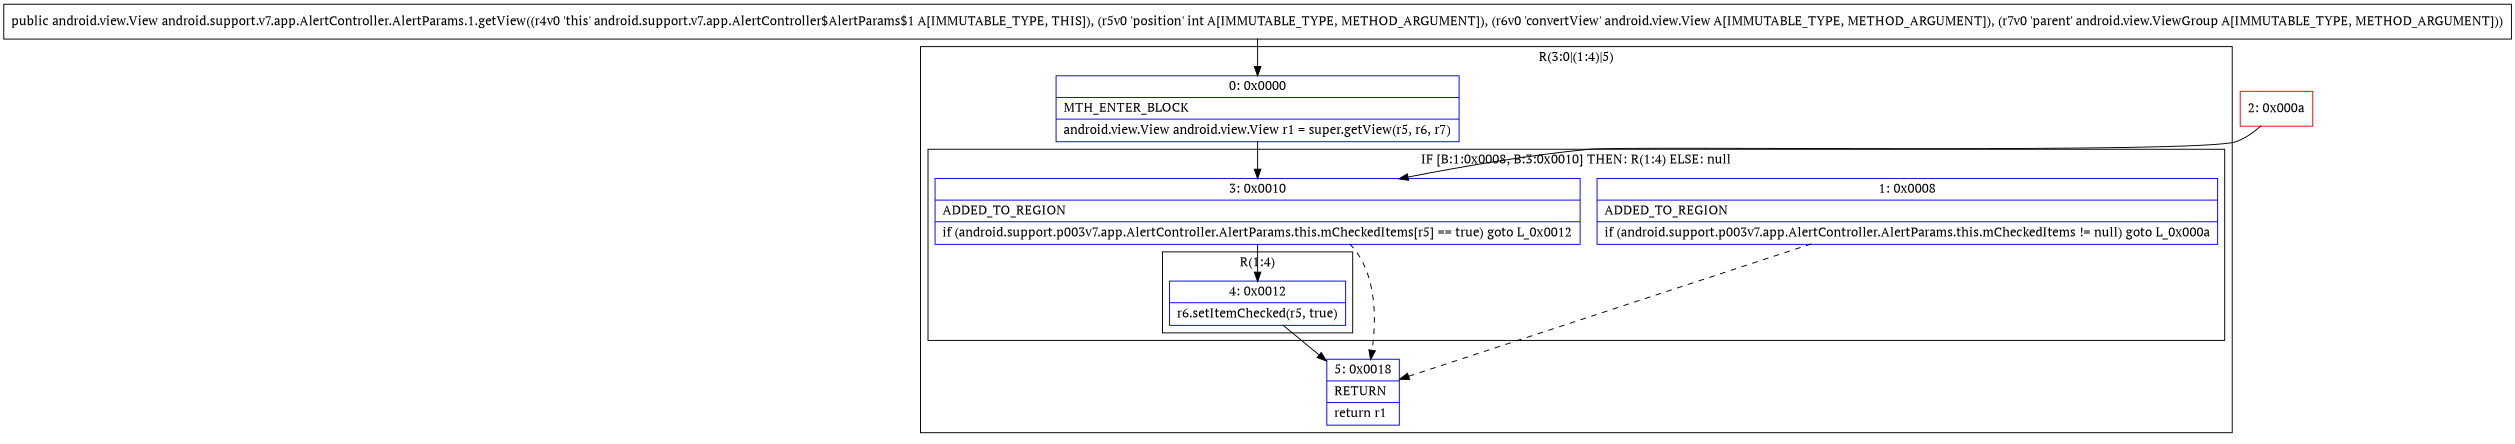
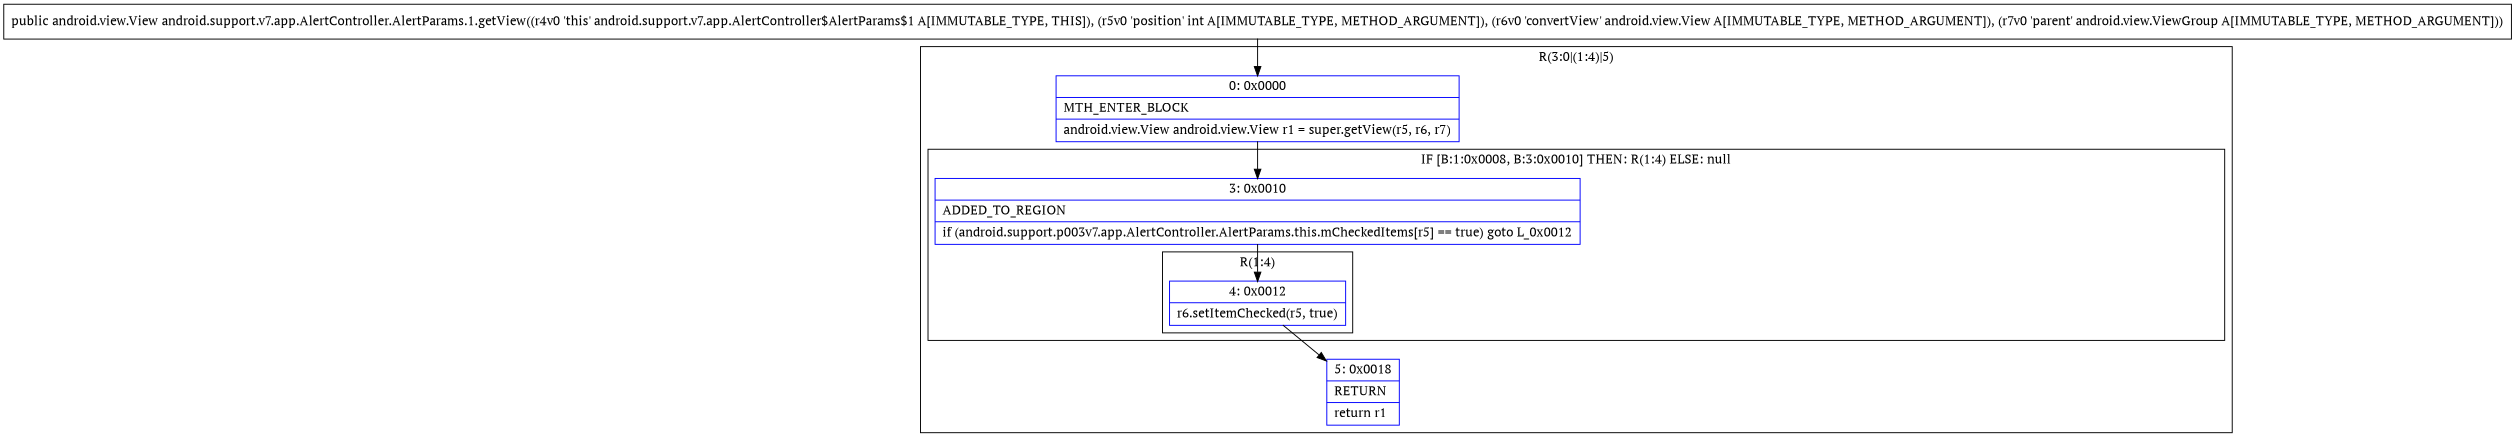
  digraph {
    fontname="PT Serif"
    node [color=blue fontname="PT Serif" shape=record]
    edge [fontname="PT Serif"]
    n1 [label="{4\:\ 0x0012|r6.setItemChecked(r5, true)\l}"]
-   n2 [label="{1\:\ 0x0008|ADDED_TO_REGION\l|if (android.support.p003v7.app.AlertController.AlertParams.this.mCheckedItems != null) goto L_0x000a\l}"]
    n3 [label="{3\:\ 0x0010|ADDED_TO_REGION\l|if (android.support.p003v7.app.AlertController.AlertParams.this.mCheckedItems[r5] == true) goto L_0x0012\l}"]
    n4 [label="{0\:\ 0x0000|MTH_ENTER_BLOCK\l|android.view.View android.view.View r1 = super.getView(r5, r6, r7)\l}"]
    n5 [label="{5\:\ 0x0018|RETURN\l|return r1\l}"]
-   n6 [color=red label="{2\:\ 0x000a}"]
    n7 [label="{public android.view.View android.support.v7.app.AlertController.AlertParams.1.getView((r4v0 'this' android.support.v7.app.AlertController$AlertParams$1 A[IMMUTABLE_TYPE, THIS]), (r5v0 'position' int A[IMMUTABLE_TYPE, METHOD_ARGUMENT]), (r6v0 'convertView' android.view.View A[IMMUTABLE_TYPE, METHOD_ARGUMENT]), (r7v0 'parent' android.view.ViewGroup A[IMMUTABLE_TYPE, METHOD_ARGUMENT])) }" color=""]
    subgraph cluster_1 {
      label="R(3:0|(1:4)|5)"
      n4
      n5
      subgraph cluster_2 {
        label="IF [B:1:0x0008, B:3:0x0010] THEN: R(1:4) ELSE: null"
-       n2
        n3
        subgraph cluster_3 {
          label="R(1:4)"
          n1
        }
      }
    }
    n1 -> n5
-   n2 -> n5 [style=dashed]
    n3 -> n1
-   n3 -> n5 [style=dashed]
    n4 -> n3
-   n6 -> n3
    n7 -> n4
  }
